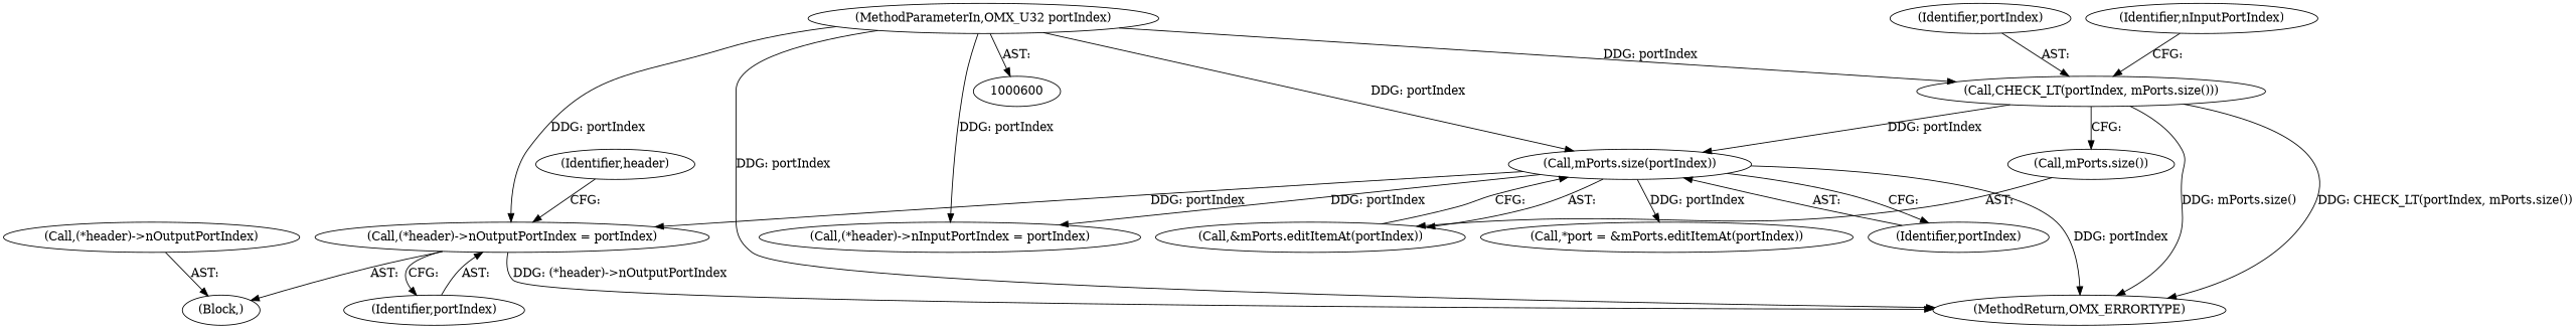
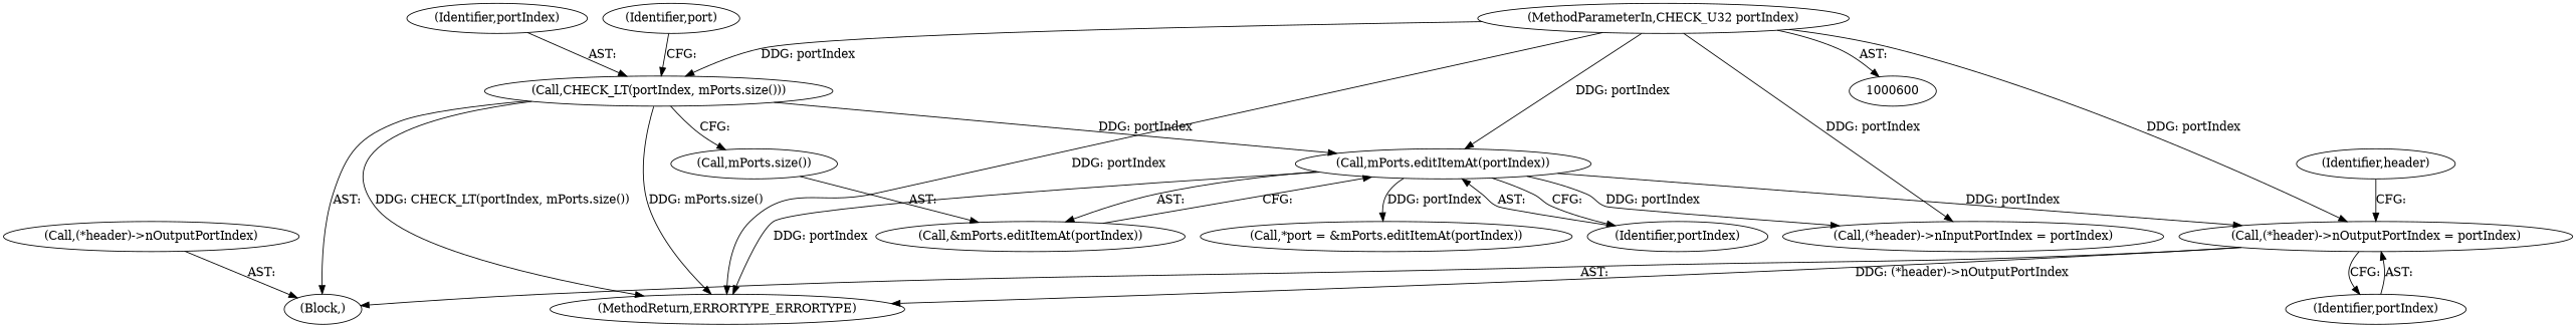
  digraph {
    n1 [label="(Call,(*header)->nOutputPortIndex = portIndex)"]
    n2 [label="(Block,)"]
-   n3 [label="(MethodReturn,OMX_ERRORTYPE)"]
+   n3 [label="(MethodReturn,ERRORTYPE_ERRORTYPE)"]
    n4 [label="(Identifier,portIndex)"]
-   n5 [label="(Call,mPorts.size(portIndex))"]
+   n5 [label="(Call,mPorts.editItemAt(portIndex))"]
    n6 [label="(Call,(*header)->nInputPortIndex = portIndex)"]
    n7 [label="(Call,*port = &mPorts.editItemAt(portIndex))"]
    n8 [label="(Identifier,portIndex)"]
    n9 [label="(Call,&mPorts.editItemAt(portIndex))"]
    n10 [label="(Call,CHECK_LT(portIndex, mPorts.size()))"]
    n11 [label="(Call,mPorts.size())"]
-   n12 [label="(MethodParameterIn,OMX_U32 portIndex)"]
+   n12 [label="(MethodParameterIn,CHECK_U32 portIndex)"]
    n13 [label=1000600]
    n14 [label="(Identifier,portIndex)"]
-   n15 [label="(Identifier,nInputPortIndex)"]
+   n15 [label="(Identifier,port)"]
    n16 [label="(Call,(*header)->nOutputPortIndex)"]
    n17 [label="(Identifier,header)"]
    n1 -> n2 [label="AST: "]
    n1 -> n3 [label="DDG: (*header)->nOutputPortIndex"]
    n1 -> n4 [label="CFG: "]
    n4 -> n1 [label="AST: "]
    n5 -> n1 [label="DDG: portIndex"]
    n5 -> n3 [label="DDG: portIndex"]
    n5 -> n6 [label="DDG: portIndex"]
    n5 -> n7 [label="DDG: portIndex"]
    n5 -> n8 [label="CFG: "]
    n5 -> n9 [label="AST: "]
    n8 -> n5 [label="AST: "]
    n9 -> n5 [label="CFG: "]
+   n10 -> n2 [label="AST: "]
    n10 -> n3 [label="DDG: CHECK_LT(portIndex, mPorts.size())"]
    n10 -> n3 [label="DDG: mPorts.size()"]
    n10 -> n5 [label="DDG: portIndex"]
    n10 -> n11 [label="CFG: "]
    n11 -> n9 [label="AST: "]
    n12 -> n1 [label="DDG: portIndex"]
    n12 -> n3 [label="DDG: portIndex"]
    n12 -> n5 [label="DDG: portIndex"]
    n12 -> n6 [label="DDG: portIndex"]
    n12 -> n10 [label="DDG: portIndex"]
    n12 -> n13 [label="AST: "]
    n14 -> n10 [label="AST: "]
    n15 -> n10 [label="CFG: "]
    n16 -> n2 [label="AST: "]
    n17 -> n1 [label="CFG: "]
  }
